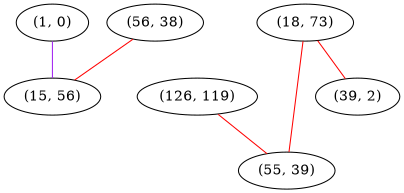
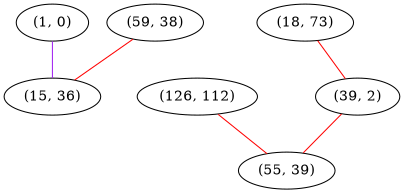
  graph {
    edge [color=red weight=1]
    n1 [label="(1, 0)"]
-   "(15, 36)" [label="(15, 56)"]
-   "(56, 38)"
-   "(126, 119)"
+   "(15, 36)"
+   "(56, 38)" [label="(59, 38)"]
+   "(126, 119)" [label="(126, 112)"]
    "(55, 39)"
    "(18, 73)"
    "(39, 2)"
    n1 -- "(15, 36)" [color=purple weight=4]
    "(56, 38)" -- "(15, 36)"
    "(126, 119)" -- "(55, 39)"
-   "(18, 73)" -- "(55, 39)"
+   "(39, 2)" -- "(55, 39)"
    "(18, 73)" -- "(39, 2)"
  }
